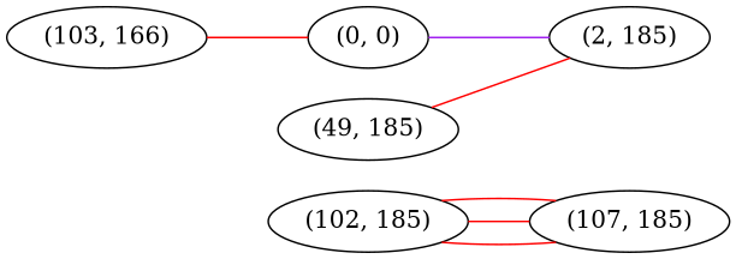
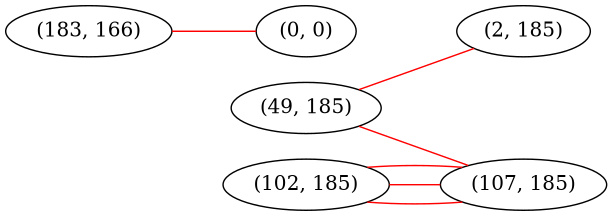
  graph {
    rankdir=LR
    edge [color=red weight=1]
    "(0, 0)"
    "(2, 185)"
-   "(103, 166)"
+   "(103, 166)" [label="(183, 166)"]
    "(49, 185)"
    "(107, 185)"
    n6 [label="(102, 185)"]
-   "(0, 0)" -- "(2, 185)" [color=purple weight=4]
    "(103, 166)" -- "(0, 0)"
    "(49, 185)" -- "(2, 185)"
+   "(49, 185)" -- "(107, 185)"
    n6 -- "(107, 185)"
    n6 -- "(107, 185)"
    n6 -- "(107, 185)"
  }
